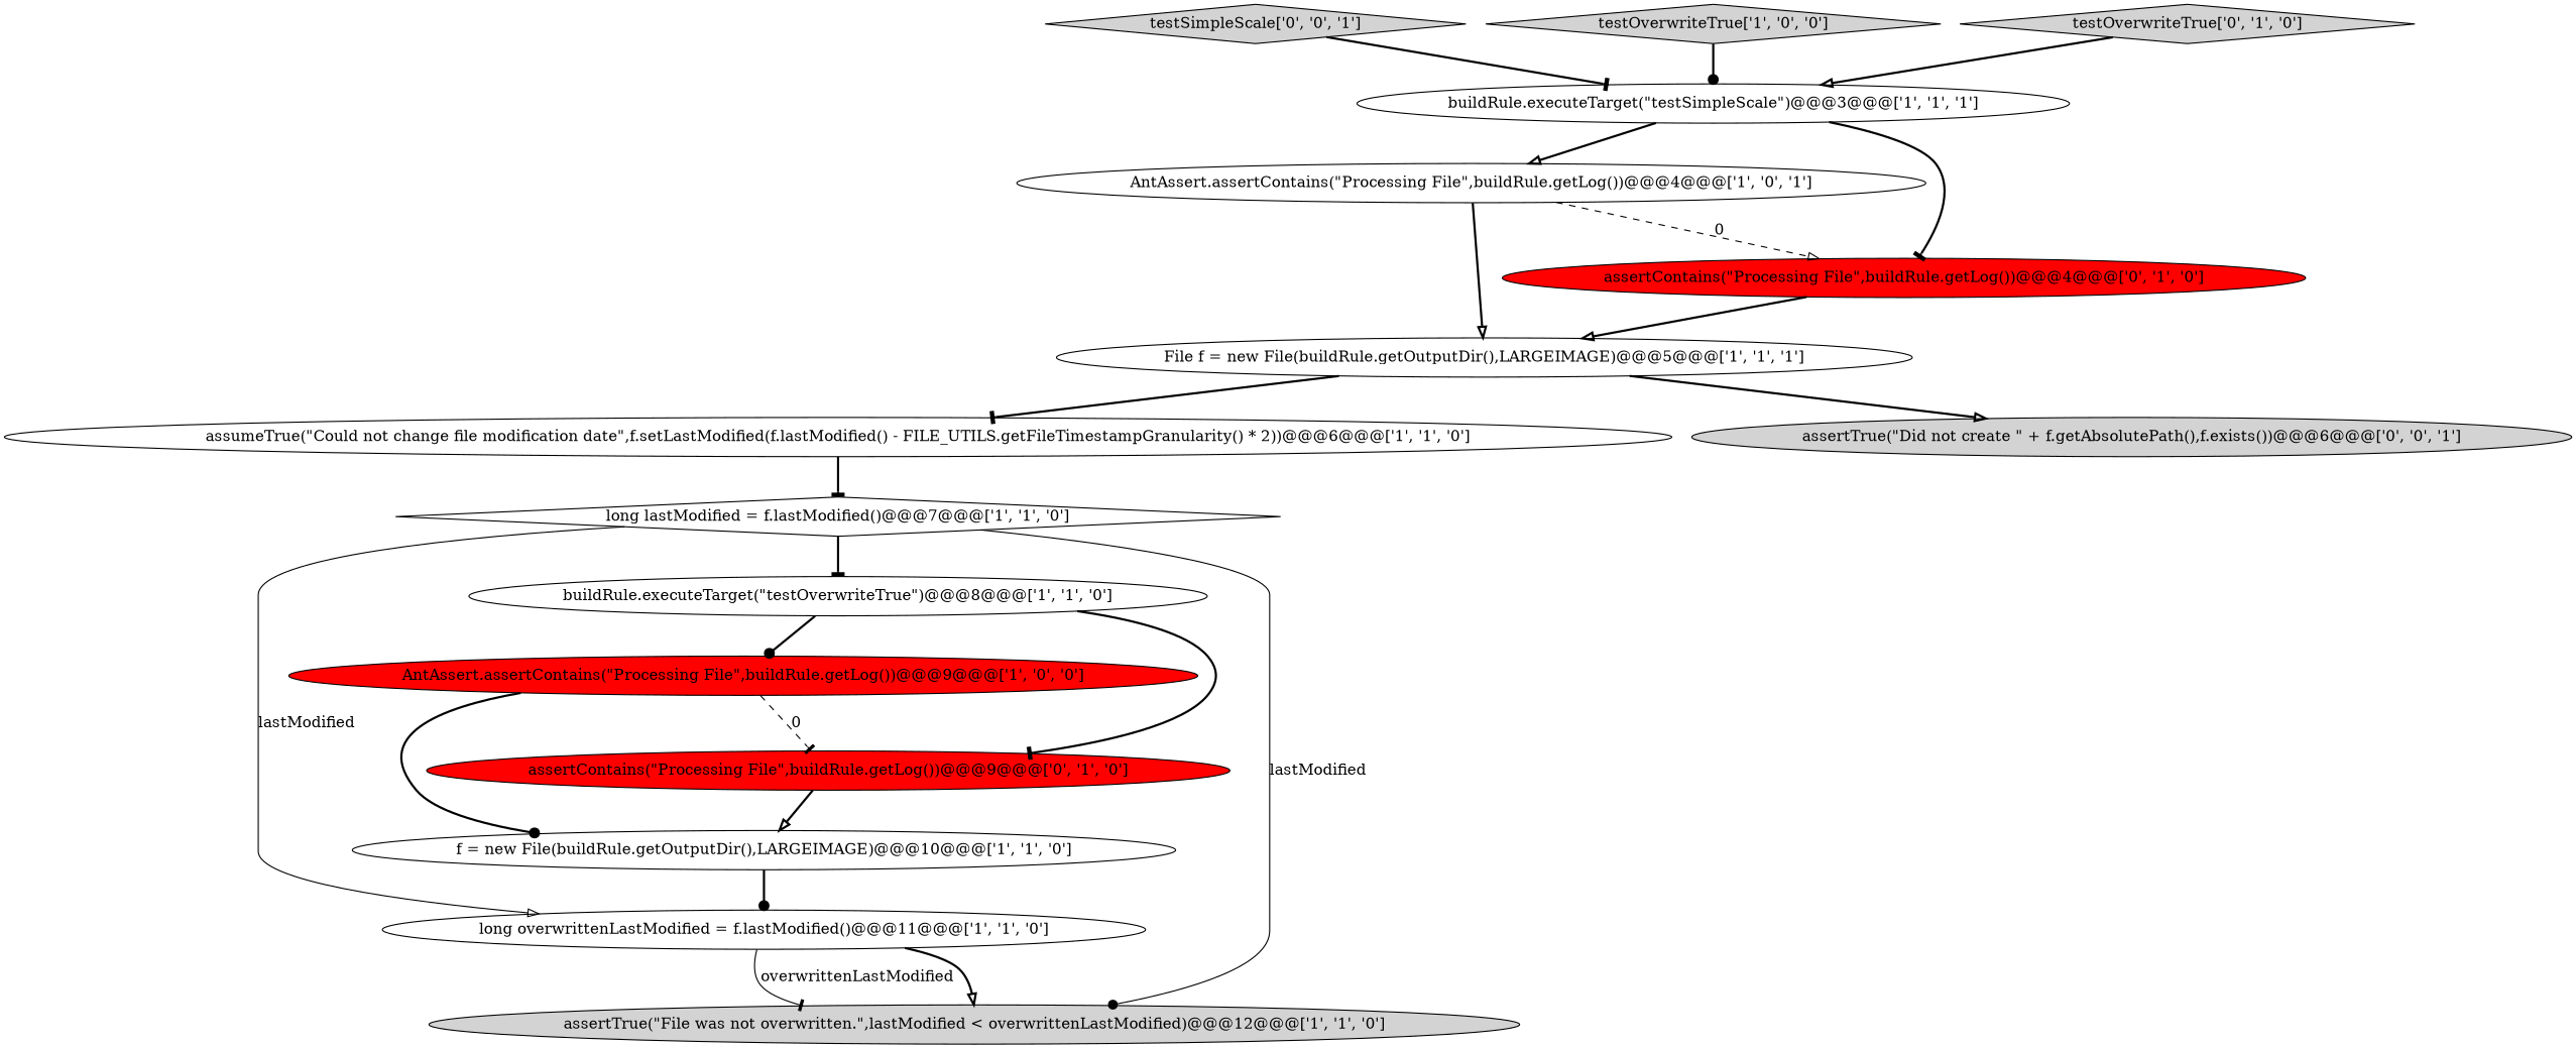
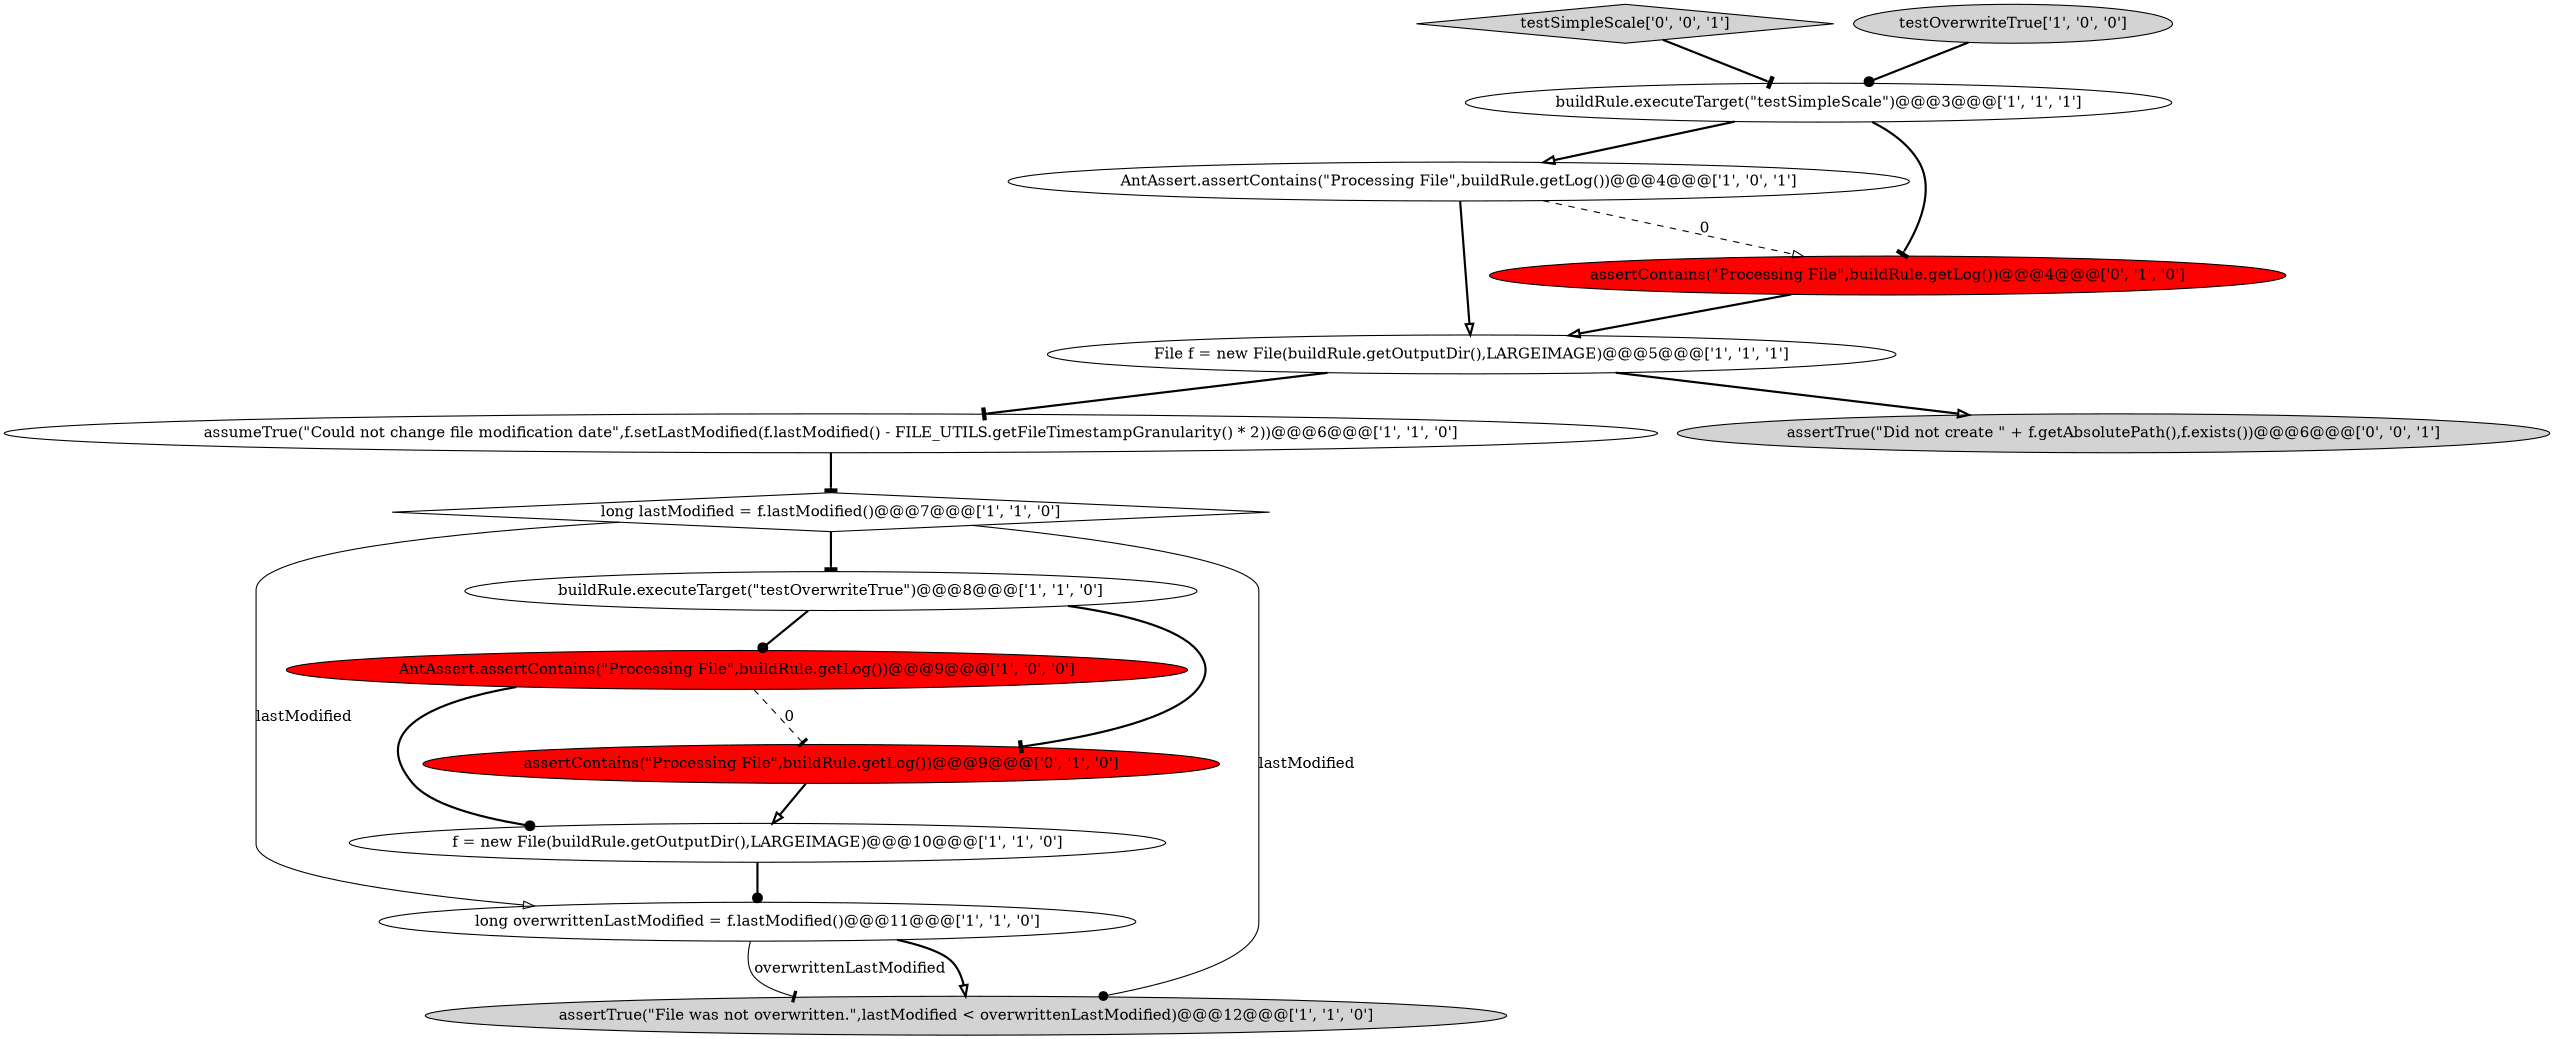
  digraph {
    node [fillcolor=white shape=ellipse style=filled]
    edge [arrowhead=onormal style=bold]
    n1 [label="long lastModified = f.lastModified()@@@7@@@['1', '1', '0']" shape=diamond]
    n2 [label="long overwrittenLastModified = f.lastModified()@@@11@@@['1', '1', '0']"]
    n3 [fillcolor=lightgray label="assertTrue(\"File was not overwritten.\",lastModified < overwrittenLastModified)@@@12@@@['1', '1', '0']"]
    n4 [label="buildRule.executeTarget(\"testOverwriteTrue\")@@@8@@@['1', '1', '0']"]
    n5 [fillcolor=red label="assertContains(\"Processing File\",buildRule.getLog())@@@9@@@['0', '1', '0']"]
    n6 [fillcolor=red label="AntAssert.assertContains(\"Processing File\",buildRule.getLog())@@@9@@@['1', '0', '0']"]
    n7 [fillcolor=lightgray label="testSimpleScale['0', '0', '1']" shape=diamond]
    n8 [label="buildRule.executeTarget(\"testSimpleScale\")@@@3@@@['1', '1', '1']"]
    n9 [label="AntAssert.assertContains(\"Processing File\",buildRule.getLog())@@@4@@@['1', '0', '1']"]
    n10 [fillcolor=red label="assertContains(\"Processing File\",buildRule.getLog())@@@4@@@['0', '1', '0']"]
    n11 [label="File f = new File(buildRule.getOutputDir(),LARGEIMAGE)@@@5@@@['1', '1', '1']"]
    n12 [label="f = new File(buildRule.getOutputDir(),LARGEIMAGE)@@@10@@@['1', '1', '0']"]
-   n13 [fillcolor=lightgray label="testOverwriteTrue['1', '0', '0']" shape=diamond]
+   n13 [fillcolor=lightgray label="testOverwriteTrue['1', '0', '0']"]
    n14 [label="assumeTrue(\"Could not change file modification date\",f.setLastModified(f.lastModified() - FILE_UTILS.getFileTimestampGranularity() * 2))@@@6@@@['1', '1', '0']"]
    n15 [fillcolor=lightgray label="assertTrue(\"Did not create \" + f.getAbsolutePath(),f.exists())@@@6@@@['0', '0', '1']"]
-   n16 [fillcolor=lightgray label="testOverwriteTrue['0', '1', '0']" shape=diamond]
    n1 -> n2 [label=lastModified style=solid]
    n1 -> n3 [arrowhead=dot label=lastModified style=solid]
    n1 -> n4 [arrowhead=tee]
    n2 -> n3
    n2 -> n3 [arrowhead=tee label=overwrittenLastModified style=solid]
    n4 -> n5 [arrowhead=tee]
    n4 -> n6 [arrowhead=dot]
    n5 -> n12
    n6 -> n5 [arrowhead=tee label=0 style=dashed]
    n6 -> n12 [arrowhead=dot]
    n7 -> n8 [arrowhead=tee]
    n8 -> n9
    n8 -> n10 [arrowhead=tee]
    n9 -> n10 [label=0 style=dashed]
    n9 -> n11
    n10 -> n11
    n11 -> n14 [arrowhead=tee]
    n11 -> n15
    n12 -> n2 [arrowhead=dot]
    n13 -> n8 [arrowhead=dot]
    n14 -> n1 [arrowhead=tee]
-   n16 -> n8
  }
